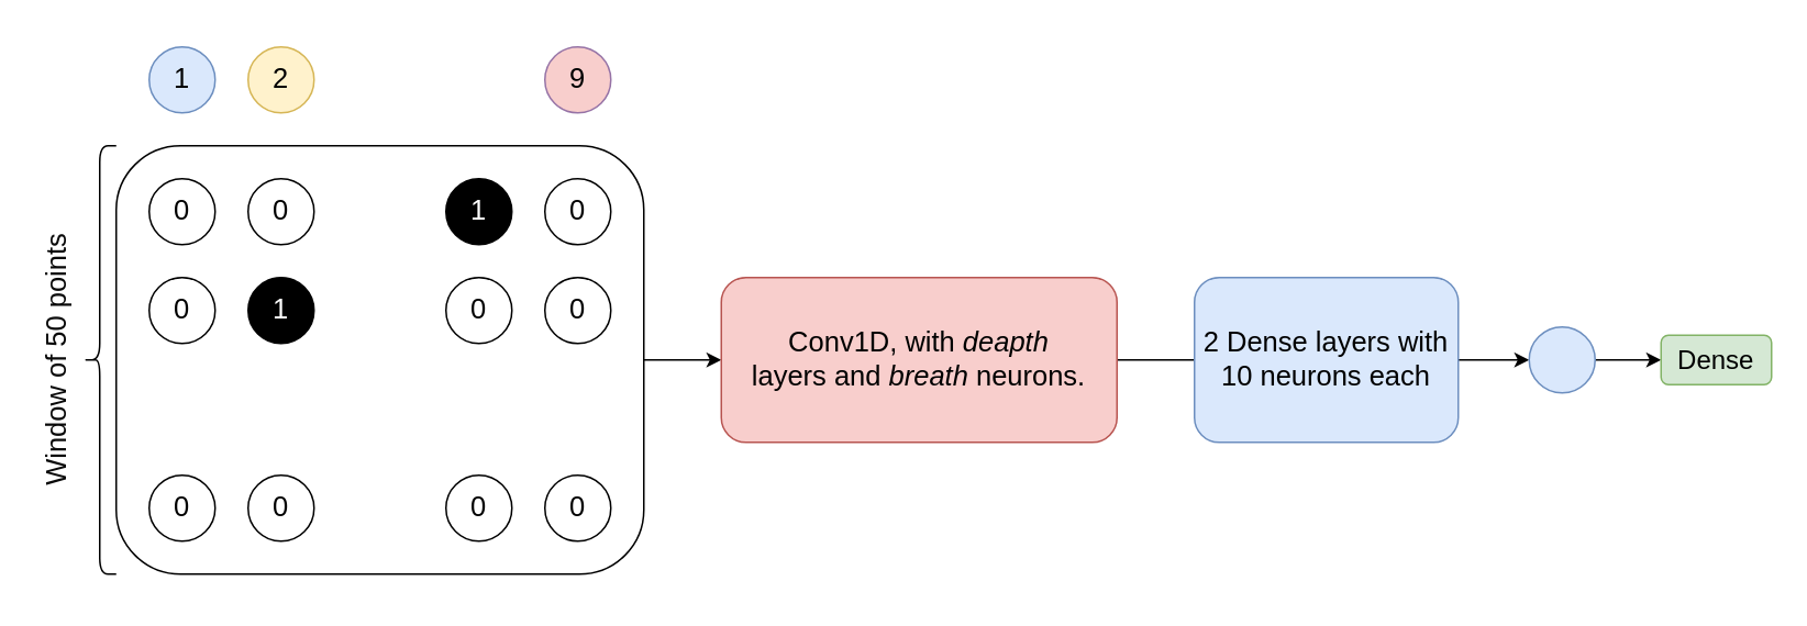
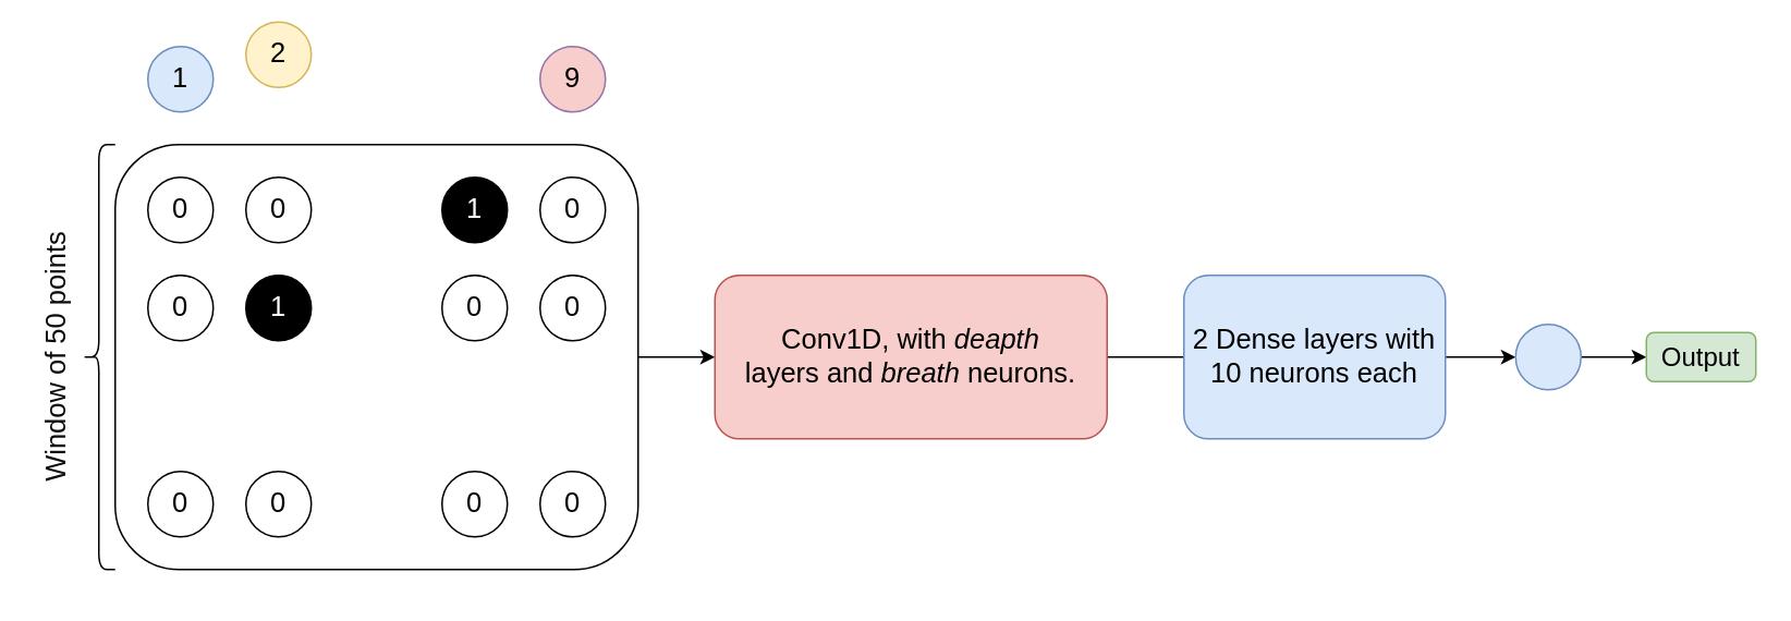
  <mxCell id="0" />
  <mxCell id="1" parent="0" />
  <mxCell id="2" style="edgeStyle=orthogonalEdgeStyle;rounded=0;orthogonalLoop=1;jettySize=auto;html=1;" edge="1" parent="1" source="3" target="27"><mxGeometry relative="1" as="geometry" /></mxCell>
  <mxCell id="3" value="" style="rounded=1;whiteSpace=wrap;html=1;fontSize=17;" vertex="1" parent="1"><mxGeometry x="70" y="88" width="320" height="260" as="geometry" /></mxCell>
  <mxCell id="4" value="1" style="ellipse;whiteSpace=wrap;html=1;aspect=fixed;fillColor=#dae8fc;strokeColor=#6c8ebf;fontSize=17;" vertex="1" parent="1"><mxGeometry x="90" y="28" width="40" height="40" as="geometry" /></mxCell>
- <mxCell id="5" value="2" style="ellipse;whiteSpace=wrap;html=1;aspect=fixed;fillColor=#fff2cc;strokeColor=#d6b656;fontSize=17;" vertex="1" parent="1"><mxGeometry x="150" y="28" width="40" height="40" as="geometry" /></mxCell>
+ <mxCell id="5" value="2" style="ellipse;whiteSpace=wrap;html=1;aspect=fixed;fillColor=#fff2cc;strokeColor=#d6b656;fontSize=17;" vertex="1" parent="1"><mxGeometry x="150" y="13" width="40" height="40" as="geometry" /></mxCell>
  <mxCell id="6" value="0" style="ellipse;whiteSpace=wrap;html=1;aspect=fixed;fillColor=#ffffff;strokeColor=#000000;fontSize=17;" vertex="1" parent="1"><mxGeometry x="90" y="108" width="40" height="40" as="geometry" /></mxCell>
  <mxCell id="7" value="0" style="ellipse;whiteSpace=wrap;html=1;aspect=fixed;fillColor=#ffffff;strokeColor=#000000;fontSize=17;" vertex="1" parent="1"><mxGeometry x="150" y="108" width="40" height="40" as="geometry" /></mxCell>
  <mxCell id="8" value="1" style="ellipse;whiteSpace=wrap;html=1;aspect=fixed;fillColor=#000000;strokeColor=#000000;fontSize=17;fontColor=#FFFFFF;" vertex="1" parent="1"><mxGeometry x="270" y="108" width="40" height="40" as="geometry" /></mxCell>
  <mxCell id="9" value="0" style="ellipse;whiteSpace=wrap;html=1;aspect=fixed;fillColor=#ffffff;strokeColor=#000000;fontSize=17;" vertex="1" parent="1"><mxGeometry x="90" y="168" width="40" height="40" as="geometry" /></mxCell>
  <mxCell id="10" value="0" style="ellipse;whiteSpace=wrap;html=1;aspect=fixed;fillColor=#ffffff;strokeColor=#000000;fontSize=17;" vertex="1" parent="1"><mxGeometry x="270" y="168" width="40" height="40" as="geometry" /></mxCell>
  <mxCell id="11" value="1" style="ellipse;whiteSpace=wrap;html=1;aspect=fixed;fillColor=#000000;strokeColor=#000000;fontSize=17;fontColor=#FFFFFF;" vertex="1" parent="1"><mxGeometry x="150" y="168" width="40" height="40" as="geometry" /></mxCell>
  <mxCell id="12" value="0" style="ellipse;whiteSpace=wrap;html=1;aspect=fixed;fillColor=#ffffff;strokeColor=#000000;fontSize=17;" vertex="1" parent="1"><mxGeometry x="90" y="288" width="40" height="40" as="geometry" /></mxCell>
  <mxCell id="13" value="0" style="ellipse;whiteSpace=wrap;html=1;aspect=fixed;fillColor=#ffffff;strokeColor=#000000;fontSize=17;" vertex="1" parent="1"><mxGeometry x="270" y="288" width="40" height="40" as="geometry" /></mxCell>
  <mxCell id="14" value="0" style="ellipse;whiteSpace=wrap;html=1;aspect=fixed;fillColor=#ffffff;strokeColor=#000000;fontSize=17;" vertex="1" parent="1"><mxGeometry x="150" y="288" width="40" height="40" as="geometry" /></mxCell>
  <mxCell id="15" value="" style="shape=curlyBracket;whiteSpace=wrap;html=1;rounded=1;fillColor=#000000;fontSize=17;fontColor=#FFFFFF;" vertex="1" parent="1"><mxGeometry x="50" y="88" width="20" height="260" as="geometry" /></mxCell>
  <mxCell id="16" value="Window of 50 points" style="rounded=0;whiteSpace=wrap;html=1;fillColor=none;fontSize=17;fontColor=#0A0A0A;strokeColor=none;horizontal=0;" vertex="1" parent="1"><mxGeometry x="20" y="78" width="30" height="280" as="geometry" /></mxCell>
  <mxCell id="17" value="9" style="ellipse;whiteSpace=wrap;html=1;aspect=fixed;fillColor=#f8cecc;strokeColor=#9673a6;fontSize=17;" vertex="1" parent="1"><mxGeometry x="330" y="28" width="40" height="40" as="geometry" /></mxCell>
  <mxCell id="18" value="0" style="ellipse;whiteSpace=wrap;html=1;aspect=fixed;fillColor=#ffffff;strokeColor=#000000;fontSize=17;" vertex="1" parent="1"><mxGeometry x="330" y="168" width="40" height="40" as="geometry" /></mxCell>
  <mxCell id="19" value="0" style="ellipse;whiteSpace=wrap;html=1;aspect=fixed;fillColor=#ffffff;strokeColor=#000000;fontSize=17;" vertex="1" parent="1"><mxGeometry x="330" y="288" width="40" height="40" as="geometry" /></mxCell>
  <mxCell id="20" value="0" style="ellipse;whiteSpace=wrap;html=1;aspect=fixed;fillColor=#ffffff;strokeColor=#000000;fontSize=17;" vertex="1" parent="1"><mxGeometry x="330" y="108" width="40" height="40" as="geometry" /></mxCell>
  <mxCell id="21" value="" style="shape=image;html=1;verticalAlign=top;verticalLabelPosition=bottom;labelBackgroundColor=#ffffff;imageAspect=0;aspect=fixed;image=https://cdn2.iconfinder.com/data/icons/arrows-and-universal-actions-icon-set/256/more-128.png;rotation=90;" vertex="1" parent="1"><mxGeometry x="193" y="214" width="74" height="74" as="geometry" /></mxCell>
  <mxCell id="22" value="" style="shape=image;html=1;verticalAlign=top;verticalLabelPosition=bottom;labelBackgroundColor=#ffffff;imageAspect=0;aspect=fixed;image=https://cdn2.iconfinder.com/data/icons/arrows-and-universal-actions-icon-set/256/more-128.png" vertex="1" parent="1"><mxGeometry x="201" y="20" width="58" height="58" as="geometry" /></mxCell>
  <mxCell id="23" value="" style="shape=image;html=1;verticalAlign=top;verticalLabelPosition=bottom;labelBackgroundColor=#ffffff;imageAspect=0;aspect=fixed;image=https://cdn2.iconfinder.com/data/icons/arrows-and-universal-actions-icon-set/256/more-128.png" vertex="1" parent="1"><mxGeometry x="201" y="99" width="58" height="58" as="geometry" /></mxCell>
  <mxCell id="24" value="" style="shape=image;html=1;verticalAlign=top;verticalLabelPosition=bottom;labelBackgroundColor=#ffffff;imageAspect=0;aspect=fixed;image=https://cdn2.iconfinder.com/data/icons/arrows-and-universal-actions-icon-set/256/more-128.png" vertex="1" parent="1"><mxGeometry x="201" y="159" width="58" height="58" as="geometry" /></mxCell>
  <mxCell id="25" value="" style="shape=image;html=1;verticalAlign=top;verticalLabelPosition=bottom;labelBackgroundColor=#ffffff;imageAspect=0;aspect=fixed;image=https://cdn2.iconfinder.com/data/icons/arrows-and-universal-actions-icon-set/256/more-128.png" vertex="1" parent="1"><mxGeometry x="201" y="279" width="58" height="58" as="geometry" /></mxCell>
  <mxCell id="26" style="edgeStyle=orthogonalEdgeStyle;rounded=0;orthogonalLoop=1;jettySize=auto;html=1;endArrow=none;" edge="1" parent="1" source="27" target="29"><mxGeometry relative="1" as="geometry" /></mxCell>
  <mxCell id="27" value="Conv1D, with&amp;nbsp;&lt;i&gt;deapth &lt;/i&gt;layers&amp;nbsp;and&amp;nbsp;&lt;i&gt;breath &lt;/i&gt;neurons." style="rounded=1;whiteSpace=wrap;html=1;fillColor=#f8cecc;fontSize=17;strokeColor=#b85450;horizontal=1;" vertex="1" parent="1"><mxGeometry x="437" y="168" width="240" height="100" as="geometry" /></mxCell>
  <mxCell id="28" style="edgeStyle=orthogonalEdgeStyle;rounded=0;orthogonalLoop=1;jettySize=auto;html=1;" edge="1" parent="1" source="29" target="31"><mxGeometry relative="1" as="geometry" /></mxCell>
  <mxCell id="29" value="2 Dense layers with 10 neurons each" style="rounded=1;whiteSpace=wrap;html=1;fillColor=#dae8fc;fontSize=17;strokeColor=#6c8ebf;horizontal=1;" vertex="1" parent="1"><mxGeometry x="724" y="168" width="160" height="100" as="geometry" /></mxCell>
  <mxCell id="30" style="edgeStyle=orthogonalEdgeStyle;rounded=0;orthogonalLoop=1;jettySize=auto;html=1;fontSize=16;" edge="1" parent="1" source="31" target="32"><mxGeometry relative="1" as="geometry" /></mxCell>
  <mxCell id="31" value="" style="ellipse;whiteSpace=wrap;html=1;aspect=fixed;fillColor=#dae8fc;strokeColor=#6c8ebf;fontSize=17;" vertex="1" parent="1"><mxGeometry x="927" y="198" width="40" height="40" as="geometry" /></mxCell>
- <mxCell id="32" value="Dense" style="text;html=1;strokeColor=#82b366;fillColor=#d5e8d4;align=center;verticalAlign=middle;whiteSpace=wrap;rounded=1;fontSize=16;labelBackgroundColor=none;labelBorderColor=none;" vertex="1" parent="1"><mxGeometry x="1007" y="203" width="67" height="30" as="geometry" /></mxCell>
+ <mxCell id="32" value="Output" style="text;html=1;strokeColor=#82b366;fillColor=#d5e8d4;align=center;verticalAlign=middle;whiteSpace=wrap;rounded=1;fontSize=16;labelBackgroundColor=none;labelBorderColor=none;" vertex="1" parent="1"><mxGeometry x="1007" y="203" width="67" height="30" as="geometry" /></mxCell>
